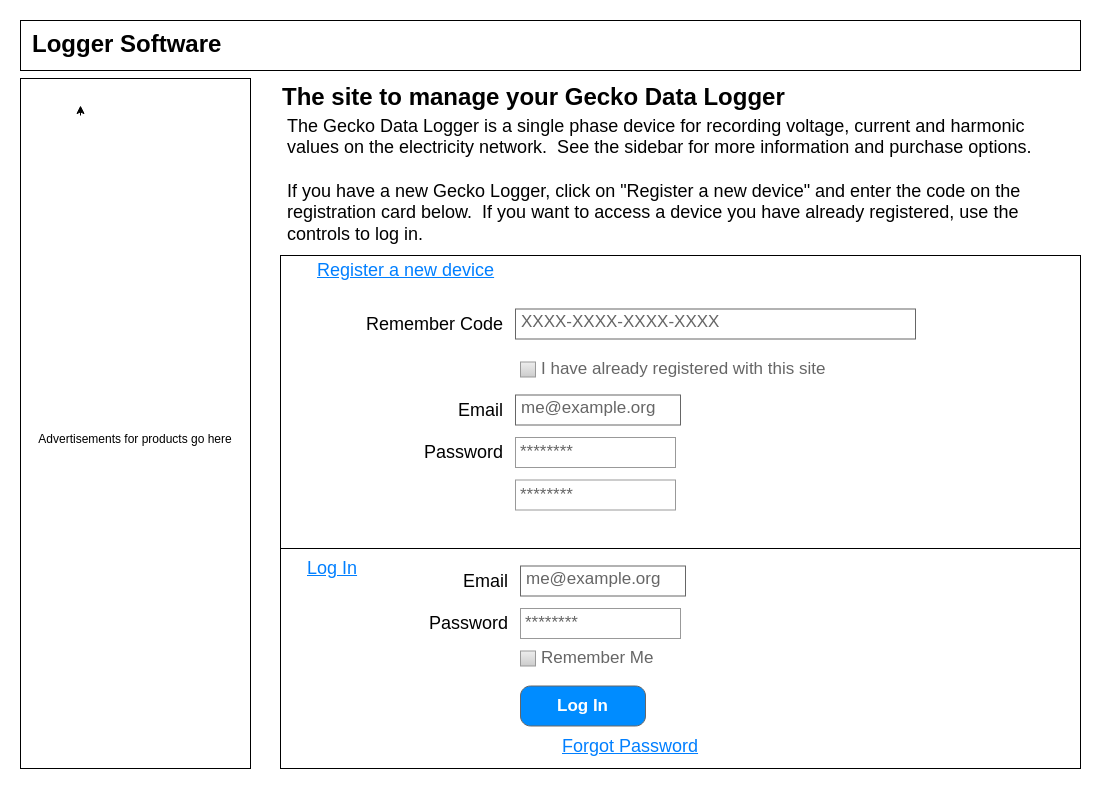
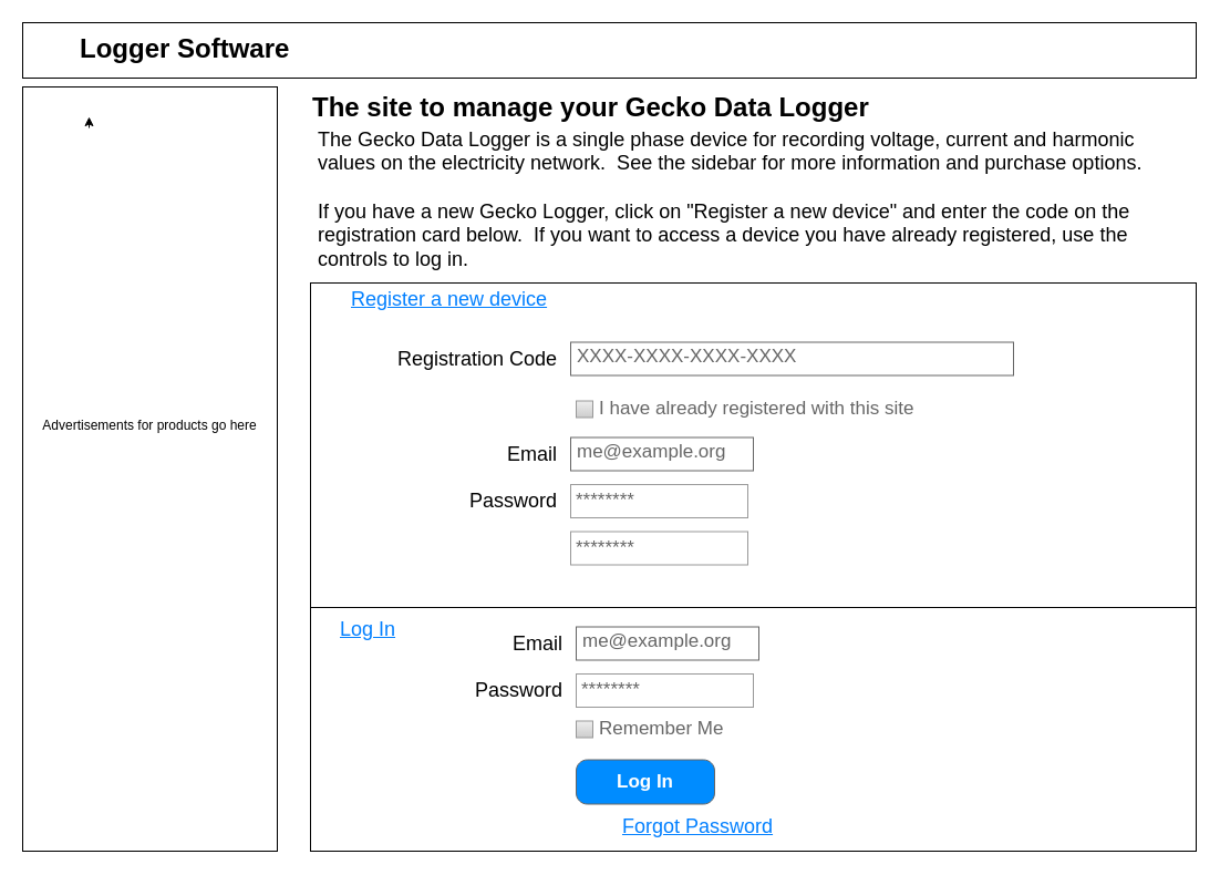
  <mxCell id="0" />
  <mxCell id="1" parent="0" />
  <mxCell id="2" value="" style="rounded=0;whiteSpace=wrap;html=1;fontSize=18;fontColor=#000000;align=left;" vertex="1" parent="1"><mxGeometry x="280" y="255" width="800" height="293" as="geometry" /></mxCell>
  <mxCell id="3" value="&lt;font color=&quot;#000000&quot;&gt;The Gecko Data Logger is a single phase device for recording voltage, current and harmonic values on the electricity network.&amp;nbsp; See the sidebar for more information and purchase options.&lt;br&gt;&lt;br&gt;If you have a new Gecko Logger, click on &quot;Register a new device&quot; and enter the code on the registration card below.&amp;nbsp; If you want to access a device you have already registered, use the controls to log in.&lt;br&gt;&lt;/font&gt;" style="text;html=1;strokeColor=none;fillColor=none;align=left;verticalAlign=middle;whiteSpace=wrap;rounded=0;fontSize=18;fontColor=#007FFF;" vertex="1" parent="1"><mxGeometry x="285" y="130" width="750" height="100" as="geometry" /></mxCell>
  <mxCell id="4" value="The site to manage your Gecko Data Logger" style="text;strokeColor=none;fillColor=none;html=1;fontSize=24;fontStyle=1;verticalAlign=middle;align=left;" vertex="1" parent="1"><mxGeometry x="280" y="77" width="535" height="40" as="geometry" /></mxCell>
  <mxCell id="5" value="" style="rounded=0;whiteSpace=wrap;html=1;fontSize=18;fontColor=#000000;align=left;" vertex="1" parent="1"><mxGeometry x="20" y="20" width="1060" height="50" as="geometry" /></mxCell>
  <mxCell id="6" value="" style="rounded=0;whiteSpace=wrap;html=1;fontSize=18;fontColor=#000000;align=left;" vertex="1" parent="1"><mxGeometry x="280" y="548" width="800" height="220" as="geometry" /></mxCell>
  <mxCell id="7" value="" style="rounded=0;whiteSpace=wrap;html=1;" vertex="1" parent="1"><mxGeometry x="20" y="78" width="230" height="690" as="geometry" /></mxCell>
- <mxCell id="8" value="Advertisements for products go here" style="text;html=1;strokeColor=none;fillColor=none;align=center;verticalAlign=middle;whiteSpace=wrap;rounded=0;" vertex="1" parent="1"><mxGeometry x="30" y="429" width="210" height="20" as="geometry" /></mxCell>
+ <mxCell id="8" value="Advertisements for products go here" style="text;html=1;strokeColor=none;fillColor=none;align=center;verticalAlign=middle;whiteSpace=wrap;rounded=0;" vertex="1" parent="1"><mxGeometry x="30" y="374" width="210" height="20" as="geometry" /></mxCell>
  <mxCell id="9" value="Log In" style="strokeWidth=1;shadow=0;dashed=0;align=center;html=1;shape=mxgraph.mockup.buttons.button;strokeColor=#666666;fontColor=#ffffff;mainText=;buttonStyle=round;fontSize=17;fontStyle=1;fillColor=#008cff;whiteSpace=wrap;" vertex="1" parent="1"><mxGeometry x="520" y="685.5" width="125" height="40" as="geometry" /></mxCell>
  <mxCell id="10" style="edgeStyle=orthogonalEdgeStyle;rounded=0;orthogonalLoop=1;jettySize=auto;html=1;exitX=0.5;exitY=1;exitDx=0;exitDy=0;" edge="1" parent="1" source="8" target="8"><mxGeometry relative="1" as="geometry" /></mxCell>
  <mxCell id="11" value="Register a new device" style="text;html=1;strokeColor=none;fillColor=none;align=left;verticalAlign=middle;whiteSpace=wrap;rounded=0;fontSize=18;fontStyle=4;fontColor=#007FFF;" vertex="1" parent="1"><mxGeometry x="315" y="259.5" width="200" height="20" as="geometry" /></mxCell>
  <mxCell id="12" value="XXXX-XXXX-XXXX-XXXX" style="strokeWidth=1;shadow=0;dashed=0;align=center;html=1;shape=mxgraph.mockup.text.textBox;fillColor=#ffffff;fontColor=#666666;align=left;fontSize=17;spacingLeft=4;spacingTop=-3;strokeColor=#666666;mainText=" vertex="1" parent="1"><mxGeometry x="515" y="308.5" width="400" height="30" as="geometry" /></mxCell>
- <mxCell id="13" value="Remember Code" style="text;html=1;strokeColor=none;fillColor=none;align=right;verticalAlign=middle;whiteSpace=wrap;rounded=0;fontSize=18;fontColor=#000000;" vertex="1" parent="1"><mxGeometry x="345" y="313.5" width="160" height="20" as="geometry" /></mxCell>
+ <mxCell id="13" value="Registration Code" style="text;html=1;strokeColor=none;fillColor=none;align=right;verticalAlign=middle;whiteSpace=wrap;rounded=0;fontSize=18;fontColor=#000000;" vertex="1" parent="1"><mxGeometry x="345" y="313.5" width="160" height="20" as="geometry" /></mxCell>
  <mxCell id="14" value="I have already registered with this site" style="strokeWidth=1;shadow=0;dashed=0;align=center;html=1;shape=mxgraph.mockup.forms.rrect;rSize=0;fillColor=#eeeeee;strokeColor=#999999;gradientColor=#cccccc;align=left;spacingLeft=4;fontSize=17;fontColor=#666666;labelPosition=right;" vertex="1" parent="1"><mxGeometry x="520" y="361.5" width="15" height="15" as="geometry" /></mxCell>
  <mxCell id="15" value="me@example.org" style="strokeWidth=1;shadow=0;dashed=0;align=center;html=1;shape=mxgraph.mockup.text.textBox;fillColor=#ffffff;fontColor=#666666;align=left;fontSize=17;spacingLeft=4;spacingTop=-3;strokeColor=#666666;mainText=" vertex="1" parent="1"><mxGeometry x="515" y="394.5" width="165" height="30" as="geometry" /></mxCell>
  <mxCell id="16" value="Email" style="text;html=1;strokeColor=none;fillColor=none;align=right;verticalAlign=middle;whiteSpace=wrap;rounded=0;fontSize=18;" vertex="1" parent="1"><mxGeometry x="465" y="399.5" width="40" height="20" as="geometry" /></mxCell>
  <mxCell id="17" value="********" style="strokeWidth=1;shadow=0;dashed=0;align=center;html=1;shape=mxgraph.mockup.forms.pwField;strokeColor=#999999;mainText=;align=left;fillColor=#ffffff;fontColor=#666666;fontSize=17;spacingLeft=3;" vertex="1" parent="1"><mxGeometry x="515" y="437" width="160" height="30" as="geometry" /></mxCell>
  <mxCell id="18" value="Password" style="text;html=1;strokeColor=none;fillColor=none;align=right;verticalAlign=middle;whiteSpace=wrap;rounded=0;fontSize=18;" vertex="1" parent="1"><mxGeometry x="420" y="442" width="85" height="20" as="geometry" /></mxCell>
  <mxCell id="19" value="********" style="strokeWidth=1;shadow=0;dashed=0;align=center;html=1;shape=mxgraph.mockup.forms.pwField;strokeColor=#999999;mainText=;align=left;fillColor=#ffffff;fontColor=#666666;fontSize=17;spacingLeft=3;" vertex="1" parent="1"><mxGeometry x="515" y="479.5" width="160" height="30" as="geometry" /></mxCell>
  <mxCell id="20" style="edgeStyle=orthogonalEdgeStyle;rounded=0;orthogonalLoop=1;jettySize=auto;html=1;exitX=0;exitY=0.75;exitDx=0;exitDy=0;entryX=0;entryY=0.5;entryDx=0;entryDy=0;fontSize=18;fontColor=#000000;" edge="1" parent="1"><mxGeometry relative="1" as="geometry"><mxPoint x="80" y="115" as="sourcePoint" /><mxPoint x="80" y="105" as="targetPoint" /></mxGeometry></mxCell>
- <mxCell id="21" value="Logger Software" style="text;strokeColor=none;fillColor=none;html=1;fontSize=24;fontStyle=1;verticalAlign=middle;align=left;" vertex="1" parent="1"><mxGeometry x="30" y="24" width="430" height="40" as="geometry" /></mxCell>
+ <mxCell id="21" value="Logger Software" style="text;strokeColor=none;fillColor=none;html=1;fontSize=24;fontStyle=1;verticalAlign=middle;align=left;" vertex="1" parent="1"><mxGeometry x="70" y="24" width="430" height="40" as="geometry" /></mxCell>
  <mxCell id="22" value="Email" style="text;html=1;strokeColor=none;fillColor=none;align=right;verticalAlign=middle;whiteSpace=wrap;rounded=0;fontSize=18;" vertex="1" parent="1"><mxGeometry x="470" y="570.5" width="40" height="20" as="geometry" /></mxCell>
  <mxCell id="23" value="Password" style="text;html=1;strokeColor=none;fillColor=none;align=right;verticalAlign=middle;whiteSpace=wrap;rounded=0;fontSize=18;" vertex="1" parent="1"><mxGeometry x="425" y="613" width="85" height="20" as="geometry" /></mxCell>
  <mxCell id="24" value="********" style="strokeWidth=1;shadow=0;dashed=0;align=center;html=1;shape=mxgraph.mockup.forms.pwField;strokeColor=#999999;mainText=;align=left;fillColor=#ffffff;fontColor=#666666;fontSize=17;spacingLeft=3;" vertex="1" parent="1"><mxGeometry x="520" y="608" width="160" height="30" as="geometry" /></mxCell>
  <mxCell id="25" value="me@example.org" style="strokeWidth=1;shadow=0;dashed=0;align=center;html=1;shape=mxgraph.mockup.text.textBox;fillColor=#ffffff;fontColor=#666666;align=left;fontSize=17;spacingLeft=4;spacingTop=-3;strokeColor=#666666;mainText=" vertex="1" parent="1"><mxGeometry x="520" y="565.5" width="165" height="30" as="geometry" /></mxCell>
  <mxCell id="26" value="Log In" style="text;html=1;strokeColor=none;fillColor=none;align=left;verticalAlign=middle;whiteSpace=wrap;rounded=0;fontSize=18;fontStyle=4;fontColor=#007FFF;" vertex="1" parent="1"><mxGeometry x="305" y="558" width="200" height="20" as="geometry" /></mxCell>
  <mxCell id="27" value="Remember Me" style="strokeWidth=1;shadow=0;dashed=0;align=center;html=1;shape=mxgraph.mockup.forms.rrect;rSize=0;fillColor=#eeeeee;strokeColor=#999999;gradientColor=#cccccc;align=left;spacingLeft=4;fontSize=17;fontColor=#666666;labelPosition=right;" vertex="1" parent="1"><mxGeometry x="520" y="650.5" width="15" height="15" as="geometry" /></mxCell>
  <mxCell id="28" value="Forgot Password" style="text;html=1;strokeColor=none;fillColor=none;align=left;verticalAlign=middle;whiteSpace=wrap;rounded=0;fontSize=18;fontStyle=4;fontColor=#007FFF;" vertex="1" parent="1"><mxGeometry x="560" y="735.5" width="200" height="20" as="geometry" /></mxCell>
